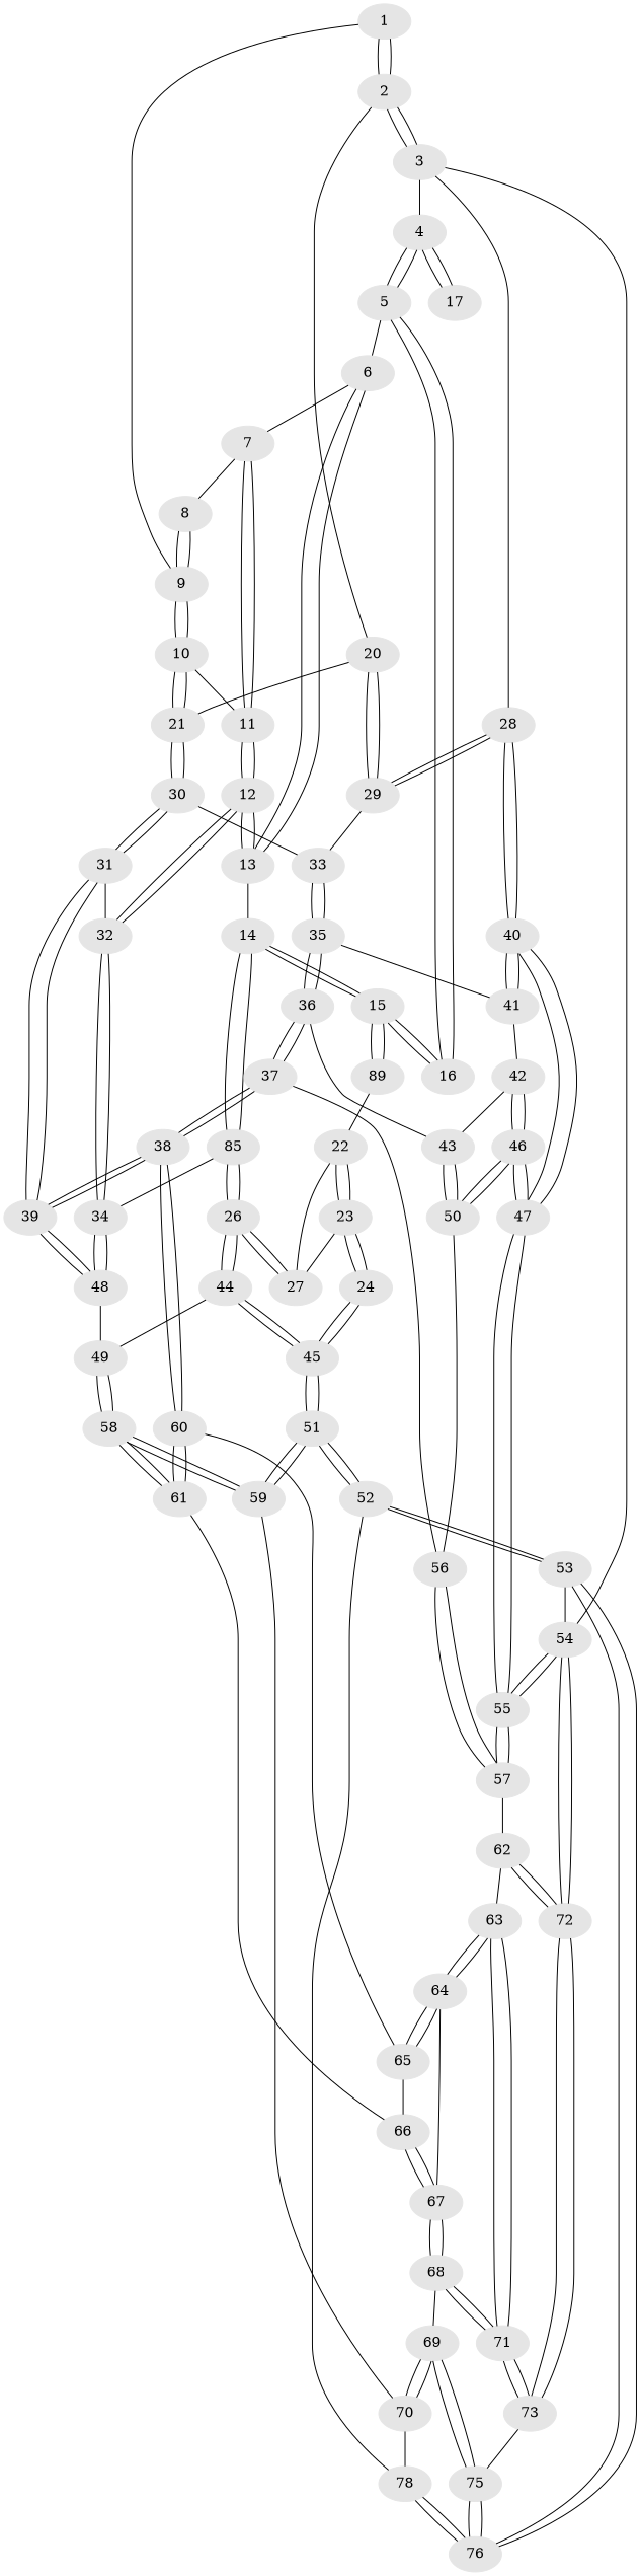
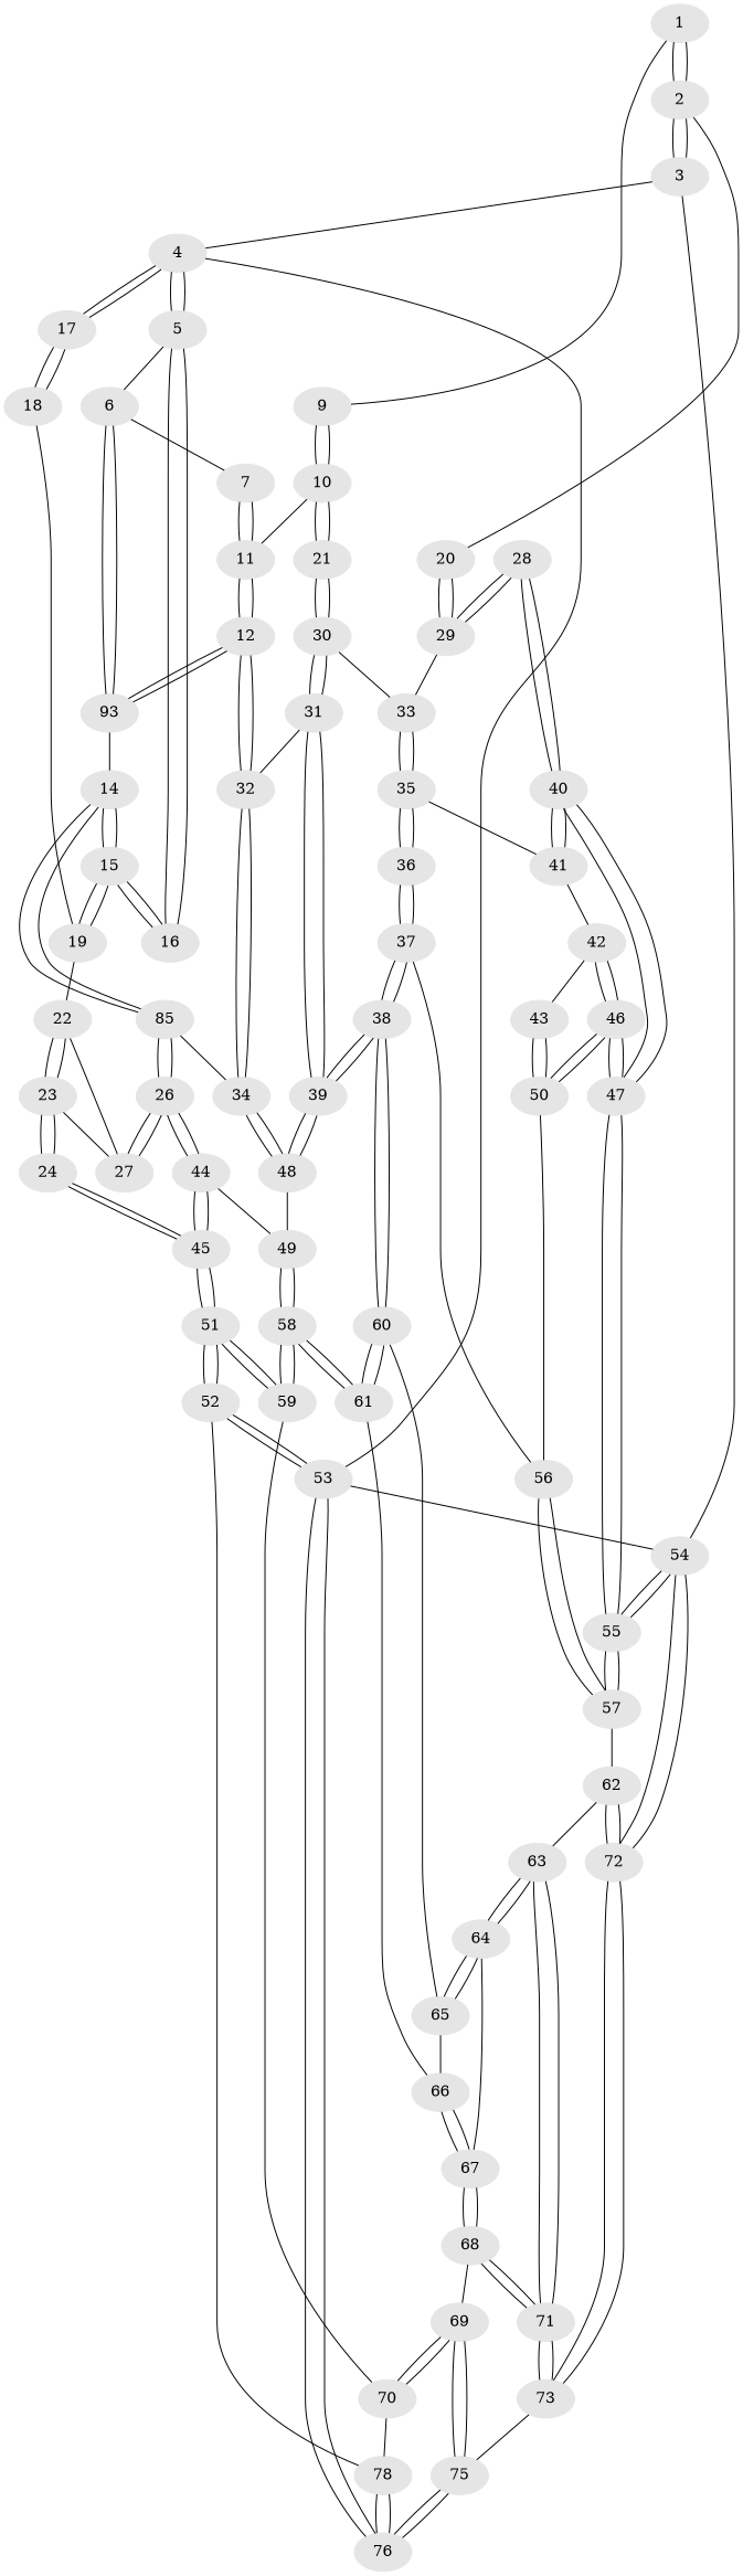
  graph {
    node [color=gray90 style=filled]
    1
    2
    9
    3
    20
    10
    4
    28
    54
    21
    29
    5
    17
    53
    40
    55
    72
    6
    16
+   18
    76
    7
-   13
-   8
+   13 [label=93]
    11
    14
    12
    30
    32
    34
    15
    n32 [label=85]
-   19 [label=89]
+   19
    26
    22
    24
    45
    23
    27
    33
    31
    51
    44
    48
    49
    41
    47
    35
    39
    36
    37
    43
    42
    38
    56
    50
    60
    57
    61
    65
    46
    58
    52
    59
    n65 [label=78]
    70
    73
    62
    63
    66
    67
    64
    71
    68
    69
    75
    1 -- 2
    1 -- 2
    1 -- 9
    2 -- 3
    2 -- 3
    2 -- 20
    9 -- 10
    9 -- 10
    3 -- 4
-   3 -- 28
    3 -- 54
-   20 -- 21
    20 -- 29
    20 -- 29
    10 -- 21
    10 -- 21
    10 -- 11
    4 -- 5
    4 -- 5
    4 -- 17
    4 -- 17
+   4 -- 53
    28 -- 29
    28 -- 29
    28 -- 40
    28 -- 40
    54 -- 55
    54 -- 55
    54 -- 72
    54 -- 72
    21 -- 30
    21 -- 30
    29 -- 33
    5 -- 6
    5 -- 16
    5 -- 16
+   17 -- 18
+   17 -- 18
    53 -- 54
    53 -- 76
    53 -- 76
    40 -- 41
    40 -- 41
    40 -- 47
    40 -- 47
    55 -- 57
    55 -- 57
    72 -- 73
    72 -- 73
    6 -- 7
    6 -- 13
    6 -- 13
-   7 -- 8
+   18 -- 19
    7 -- 11
    7 -- 11
    13 -- 14
-   8 -- 9
-   8 -- 9
    11 -- 12
    11 -- 12
    14 -- 15
    14 -- 15
    14 -- n32
    14 -- n32
    12 -- 13
    12 -- 13
    12 -- 32
    12 -- 32
    30 -- 33
    30 -- 31
    30 -- 31
    32 -- 34
    32 -- 34
    34 -- 48
    34 -- 48
    15 -- 16
    15 -- 16
    15 -- 19
    15 -- 19
    n32 -- 34
    n32 -- 26
    n32 -- 26
    19 -- 22
    26 -- 27
    26 -- 27
    26 -- 44
    26 -- 44
    22 -- 23
    22 -- 23
    22 -- 27
    24 -- 45
    24 -- 45
    45 -- 51
    45 -- 51
    23 -- 24
    23 -- 24
    23 -- 27
    33 -- 35
    33 -- 35
    31 -- 32
    31 -- 39
    31 -- 39
    51 -- 52
    51 -- 52
    51 -- 59
    51 -- 59
    44 -- 45
    44 -- 45
    44 -- 49
    48 -- 49
    49 -- 58
    49 -- 58
    41 -- 42
    47 -- 55
    47 -- 55
    35 -- 41
    35 -- 36
    35 -- 36
    39 -- 48
    39 -- 48
    36 -- 37
    36 -- 37
-   36 -- 43
    37 -- 38
    37 -- 38
    37 -- 56
    43 -- 50
    43 -- 50
    42 -- 43
    42 -- 46
    42 -- 46
    38 -- 39
    38 -- 39
    38 -- 60
    38 -- 60
    56 -- 57
    56 -- 57
    50 -- 56
    60 -- 61
    60 -- 61
    60 -- 65
    57 -- 62
    61 -- 66
    65 -- 66
    46 -- 47
    46 -- 47
    46 -- 50
    46 -- 50
    58 -- 61
    58 -- 61
    58 -- 59
    58 -- 59
    52 -- 53
    52 -- 53
    52 -- n65
    59 -- 70
    n65 -- 76
    n65 -- 76
    70 -- n65
    73 -- 75
    62 -- 72
    62 -- 72
    62 -- 63
    63 -- 64
    63 -- 64
    63 -- 71
    63 -- 71
    66 -- 67
    66 -- 67
    67 -- 68
    67 -- 68
    64 -- 65
    64 -- 65
    64 -- 67
    71 -- 73
    71 -- 73
    68 -- 71
    68 -- 71
    68 -- 69
    69 -- 70
    69 -- 70
    69 -- 75
    69 -- 75
    75 -- 76
    75 -- 76
  }
